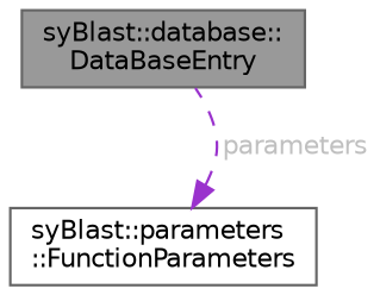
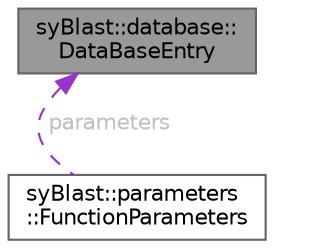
  digraph {
    node [color=gray40 fontname=Helvetica fontsize=10 shape=box style=filled]
    n1 [fillcolor=grey60 fontcolor=black height=0.2 label="syBlast::database::\lDataBaseEntry" width=0.4]
    n2 [fillcolor=white height=0.2 label="syBlast::parameters\l::FunctionParameters" width=0.4]
-   n2 -> n1 [color=darkorchid3 dir=back fontcolor=grey fontname=Helvetica fontsize=10 label=" parameters" labelfontname=Helvetica labelfontsize=10 style=dashed]
+   n1 -> n2 [color=darkorchid3 dir=back fontcolor=grey fontname=Helvetica fontsize=10 label=" parameters" labelfontname=Helvetica labelfontsize=10 style=dashed]
  }
